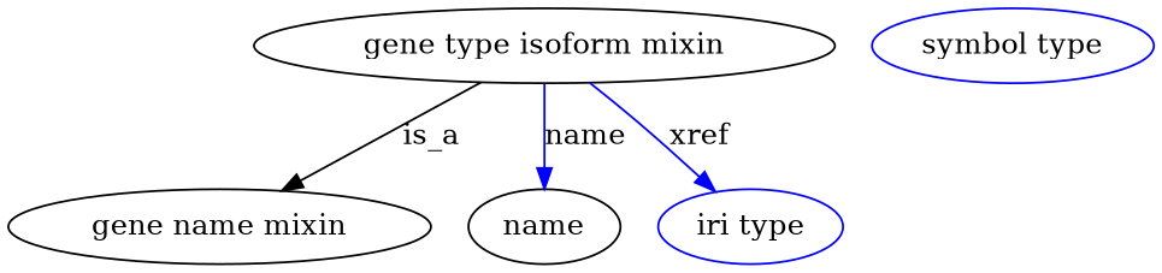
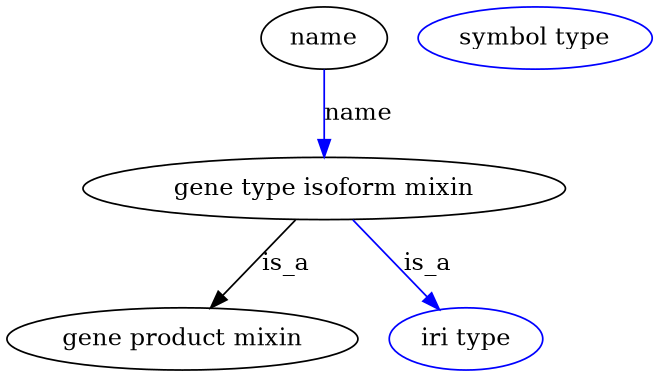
  digraph {
    edge [color=blue style=solid]
    n1 [height=0.5 label="gene type isoform mixin" width=3.8816]
-   "gene product mixin" [height=0.5 width=2.8164 label="gene name mixin"]
+   "gene product mixin" [height=0.5 width=2.8164]
    name [height=0.5 width=1.011]
    n4 [color=blue height=0.5 label="iri type" width=1.2277]
    n5 [color=blue height=0.5 label="symbol type" width=1.8776]
    n1 -> "gene product mixin" [label=is_a color="" style=""]
-   n1 -> name [label=name]
-   n1 -> n4 [label=xref]
+   name -> n1 [label=name]
+   n1 -> n4 [label=is_a]
  }
